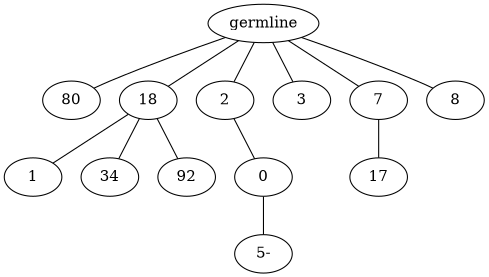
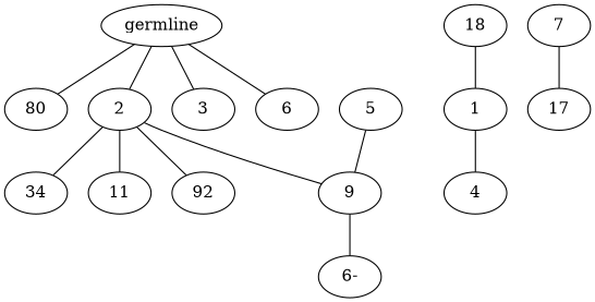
  graph {
    n1 [label=germline]
    n2 [label=80]
    n3 [label=18]
    n4 [label=2]
    n5 [label=3]
    n6 [label=7]
-   n7 [label=8]
+   n7 [label=6]
    n8 [label=1]
    n9 [label=34]
+   n10 [label=11]
    n11 [label=92]
-   n12 [label=0]
+   n12 [label=9]
    n13 [label=17]
-   n16 [label="5-"]
+   n14 [label=4]
+   n15 [label=5]
+   n16 [label="6-"]
    n1 -- n2
-   n1 -- n3
    n1 -- n4
    n1 -- n5
-   n1 -- n6
    n1 -- n7
    n3 -- n8
-   n3 -- n9
-   n3 -- n11
+   n4 -- n9
+   n4 -- n10
+   n4 -- n11
    n4 -- n12
    n6 -- n13
+   n8 -- n14
    n12 -- n16
+   n15 -- n12
  }
